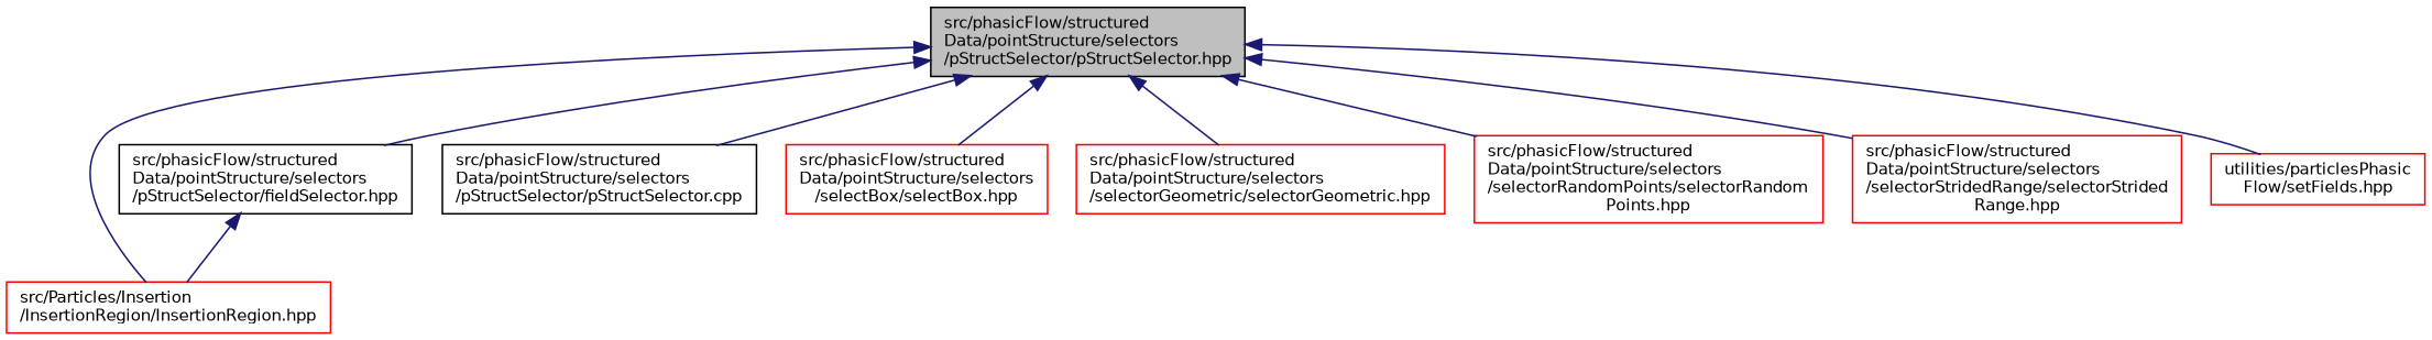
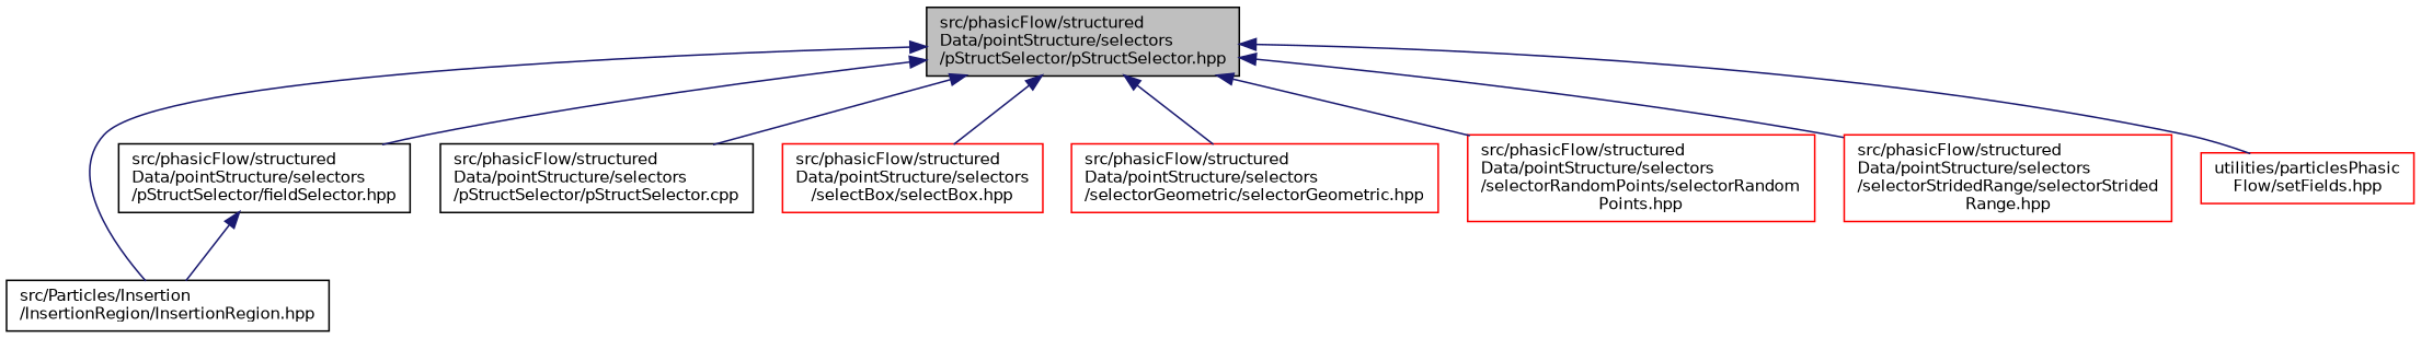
  digraph {
    node [color=red fillcolor=white fontname=Helvetica fontsize=10 shape=record style=filled]
    edge [color=midnightblue dir=back fontname=Helvetica fontsize=10 labelfontname=Helvetica labelfontsize=10 style=solid]
    n1 [color=black fillcolor=grey75 fontcolor=black height=0.2 label="src/phasicFlow/structured\lData/pointStructure/selectors\l/pStructSelector/pStructSelector.hpp" width=0.4]
-   n2 [height=0.2 label="src/Particles/Insertion\l/InsertionRegion/InsertionRegion.hpp" width=0.4]
+   n2 [color=black height=0.2 label="src/Particles/Insertion\l/InsertionRegion/InsertionRegion.hpp" width=0.4]
    n3 [color=black height=0.2 label="src/phasicFlow/structured\lData/pointStructure/selectors\l/pStructSelector/fieldSelector.hpp" width=0.4]
    n4 [color=black height=0.2 label="src/phasicFlow/structured\lData/pointStructure/selectors\l/pStructSelector/pStructSelector.cpp" width=0.4]
    n5 [height=0.2 label="src/phasicFlow/structured\lData/pointStructure/selectors\l/selectBox/selectBox.hpp" width=0.4]
    n6 [height=0.2 label="src/phasicFlow/structured\lData/pointStructure/selectors\l/selectorGeometric/selectorGeometric.hpp" width=0.4]
    n7 [height=0.2 label="src/phasicFlow/structured\lData/pointStructure/selectors\l/selectorRandomPoints/selectorRandom\lPoints.hpp" width=0.4]
    n8 [height=0.2 label="src/phasicFlow/structured\lData/pointStructure/selectors\l/selectorStridedRange/selectorStrided\lRange.hpp" width=0.4]
    n9 [height=0.2 label="utilities/particlesPhasic\lFlow/setFields.hpp" width=0.4]
    n1 -> n2
    n1 -> n3
    n1 -> n4
    n1 -> n5
    n1 -> n6
    n1 -> n7
    n1 -> n8
    n1 -> n9
    n3 -> n2
  }
